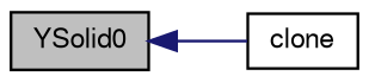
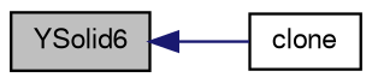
  digraph {
    rankdir=LR
    node [color=black fontname=FreeSans fontsize=10 shape=record]
-   n1 [fillcolor=grey75 fontcolor=black height=0.2 label=YSolid0 style=filled width=0.4]
+   n1 [fillcolor=grey75 fontcolor=black height=0.2 label=YSolid6 style=filled width=0.4]
    n2 [height=0.2 label=clone width=0.4]
    n1 -> n2 [color=midnightblue dir=back fontname=FreeSans fontsize=10 labelfontname=FreeSans labelfontsize=10 style=solid]
  }
